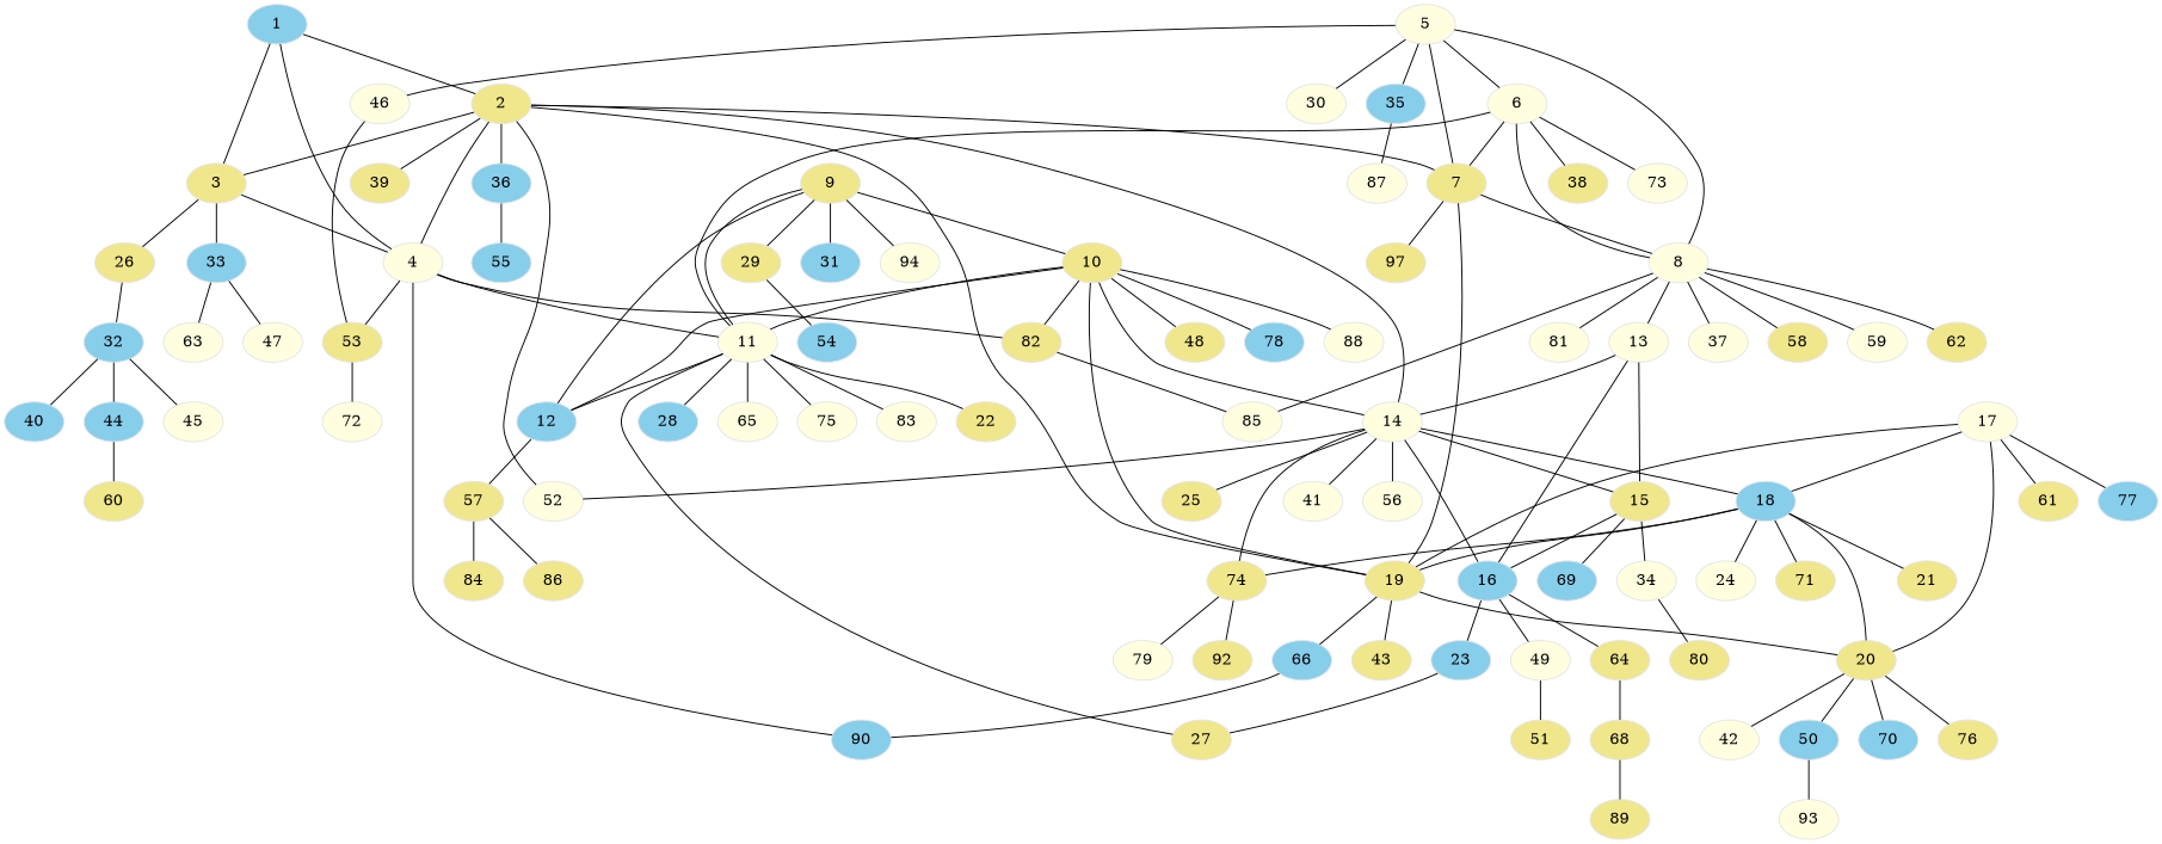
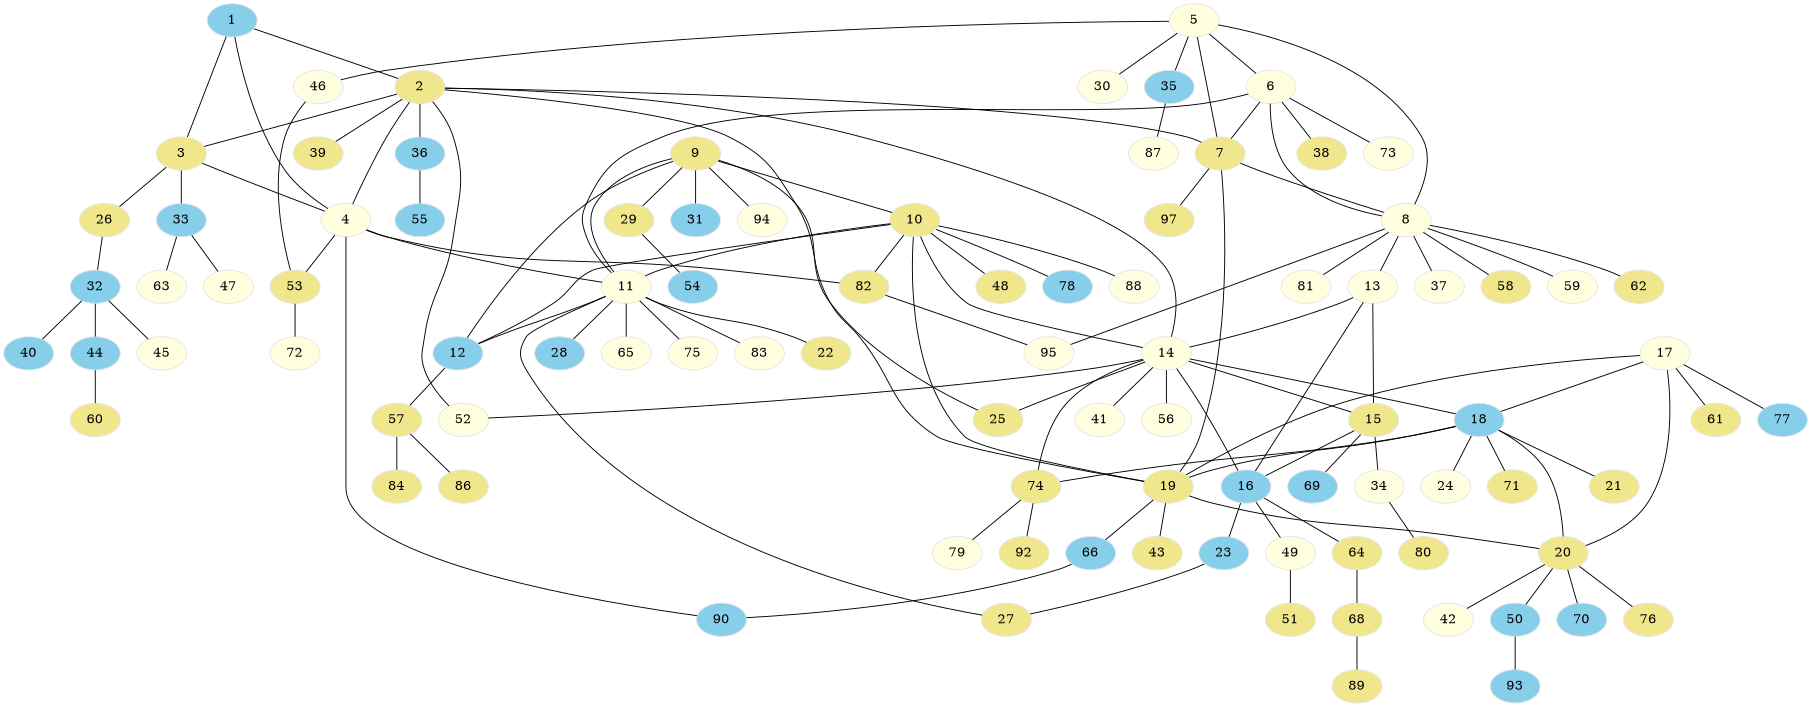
  graph {
    node [color=gray90 fillcolor=khaki style=filled]
    1 [fillcolor=skyblue]
    2
    3
    4 [fillcolor=lightyellow]
    7
    14 [fillcolor=lightyellow]
    19
    36 [fillcolor=skyblue]
    39
    52 [fillcolor=lightyellow]
    26
    33 [fillcolor=skyblue]
    11 [fillcolor=lightyellow]
    53
    82
    90 [fillcolor=skyblue]
    8 [fillcolor=lightyellow]
    n18 [label=97]
    25
    15
    16 [fillcolor=skyblue]
    18 [fillcolor=skyblue]
    41 [fillcolor=lightyellow]
    56 [fillcolor=lightyellow]
    74
    20
    43
    66 [fillcolor=skyblue]
    55 [fillcolor=skyblue]
    32 [fillcolor=skyblue]
    47 [fillcolor=lightyellow]
    63 [fillcolor=lightyellow]
    12 [fillcolor=skyblue]
    22
    27
    28 [fillcolor=skyblue]
    65 [fillcolor=lightyellow]
    75 [fillcolor=lightyellow]
    83 [fillcolor=lightyellow]
    72 [fillcolor=lightyellow]
-   85 [fillcolor=lightyellow]
+   85 [fillcolor=lightyellow label=95]
    5 [fillcolor=lightyellow]
    6 [fillcolor=lightyellow]
    30 [fillcolor=lightyellow]
    35 [fillcolor=skyblue]
    46 [fillcolor=lightyellow]
    38
    73 [fillcolor=lightyellow]
    13 [fillcolor=lightyellow]
    37 [fillcolor=lightyellow]
    58
    59 [fillcolor=lightyellow]
    62
    81 [fillcolor=lightyellow]
    87 [fillcolor=lightyellow]
    9
    10
    29
    31 [fillcolor=skyblue]
    n60 [fillcolor=lightyellow label=94]
    48
    78 [fillcolor=skyblue]
    88 [fillcolor=lightyellow]
    57
    54 [fillcolor=skyblue]
    84
    86
    34 [fillcolor=lightyellow]
    69 [fillcolor=skyblue]
    23 [fillcolor=skyblue]
    49 [fillcolor=lightyellow]
    64
    21
    24 [fillcolor=lightyellow]
    71
    79 [fillcolor=lightyellow]
    92
    80
    51
    68
    17 [fillcolor=lightyellow]
    61
    77 [fillcolor=skyblue]
    42 [fillcolor=lightyellow]
    50 [fillcolor=skyblue]
    70 [fillcolor=skyblue]
    76
-   93 [fillcolor=lightyellow]
+   93 [fillcolor=skyblue]
    40 [fillcolor=skyblue]
    44 [fillcolor=skyblue]
    45 [fillcolor=lightyellow]
    60
    89
    1 -- 2
    1 -- 3
    1 -- 4
    2 -- 3
    2 -- 4
    2 -- 7
    2 -- 14
    2 -- 19
    2 -- 36
    2 -- 39
    2 -- 52
    3 -- 4
    3 -- 26
    3 -- 33
    4 -- 11
    4 -- 53
    4 -- 82
    4 -- 90
    7 -- 19
    7 -- 8
    7 -- n18
    14 -- 52
    14 -- 25
    14 -- 15
    14 -- 16
    14 -- 18
    14 -- 41
    14 -- 56
    14 -- 74
    19 -- 20
    19 -- 43
    19 -- 66
    36 -- 55
    26 -- 32
    33 -- 47
    33 -- 63
    11 -- 12
    11 -- 22
    11 -- 27
    11 -- 28
    11 -- 65
    11 -- 75
    11 -- 83
    53 -- 72
    82 -- 85
    8 -- 85
    8 -- 13
    8 -- 37
    8 -- 58
    8 -- 59
    8 -- 62
    8 -- 81
    15 -- 16
    15 -- 34
    15 -- 69
    16 -- 23
    16 -- 49
    16 -- 64
    18 -- 19
    18 -- 74
    18 -- 20
    18 -- 21
    18 -- 24
    18 -- 71
    74 -- 79
    74 -- 92
    20 -- 42
    20 -- 50
    20 -- 70
    20 -- 76
    66 -- 90
    32 -- 40
    32 -- 44
    32 -- 45
    12 -- 57
    5 -- 7
    5 -- 8
    5 -- 6
    5 -- 30
    5 -- 35
    5 -- 46
    6 -- 7
    6 -- 11
    6 -- 8
    6 -- 38
    6 -- 73
    35 -- 87
    46 -- 53
    13 -- 14
    13 -- 15
    13 -- 16
    9 -- 11
+   9 -- 25
    9 -- 12
    9 -- 10
    9 -- 29
    9 -- 31
    9 -- n60
    10 -- 14
    10 -- 19
    10 -- 11
    10 -- 82
    10 -- 12
    10 -- 48
    10 -- 78
    10 -- 88
    29 -- 54
    57 -- 84
    57 -- 86
    34 -- 80
    23 -- 27
    49 -- 51
    64 -- 68
    68 -- 89
    17 -- 19
    17 -- 18
    17 -- 20
    17 -- 61
    17 -- 77
    50 -- 93
    44 -- 60
  }
